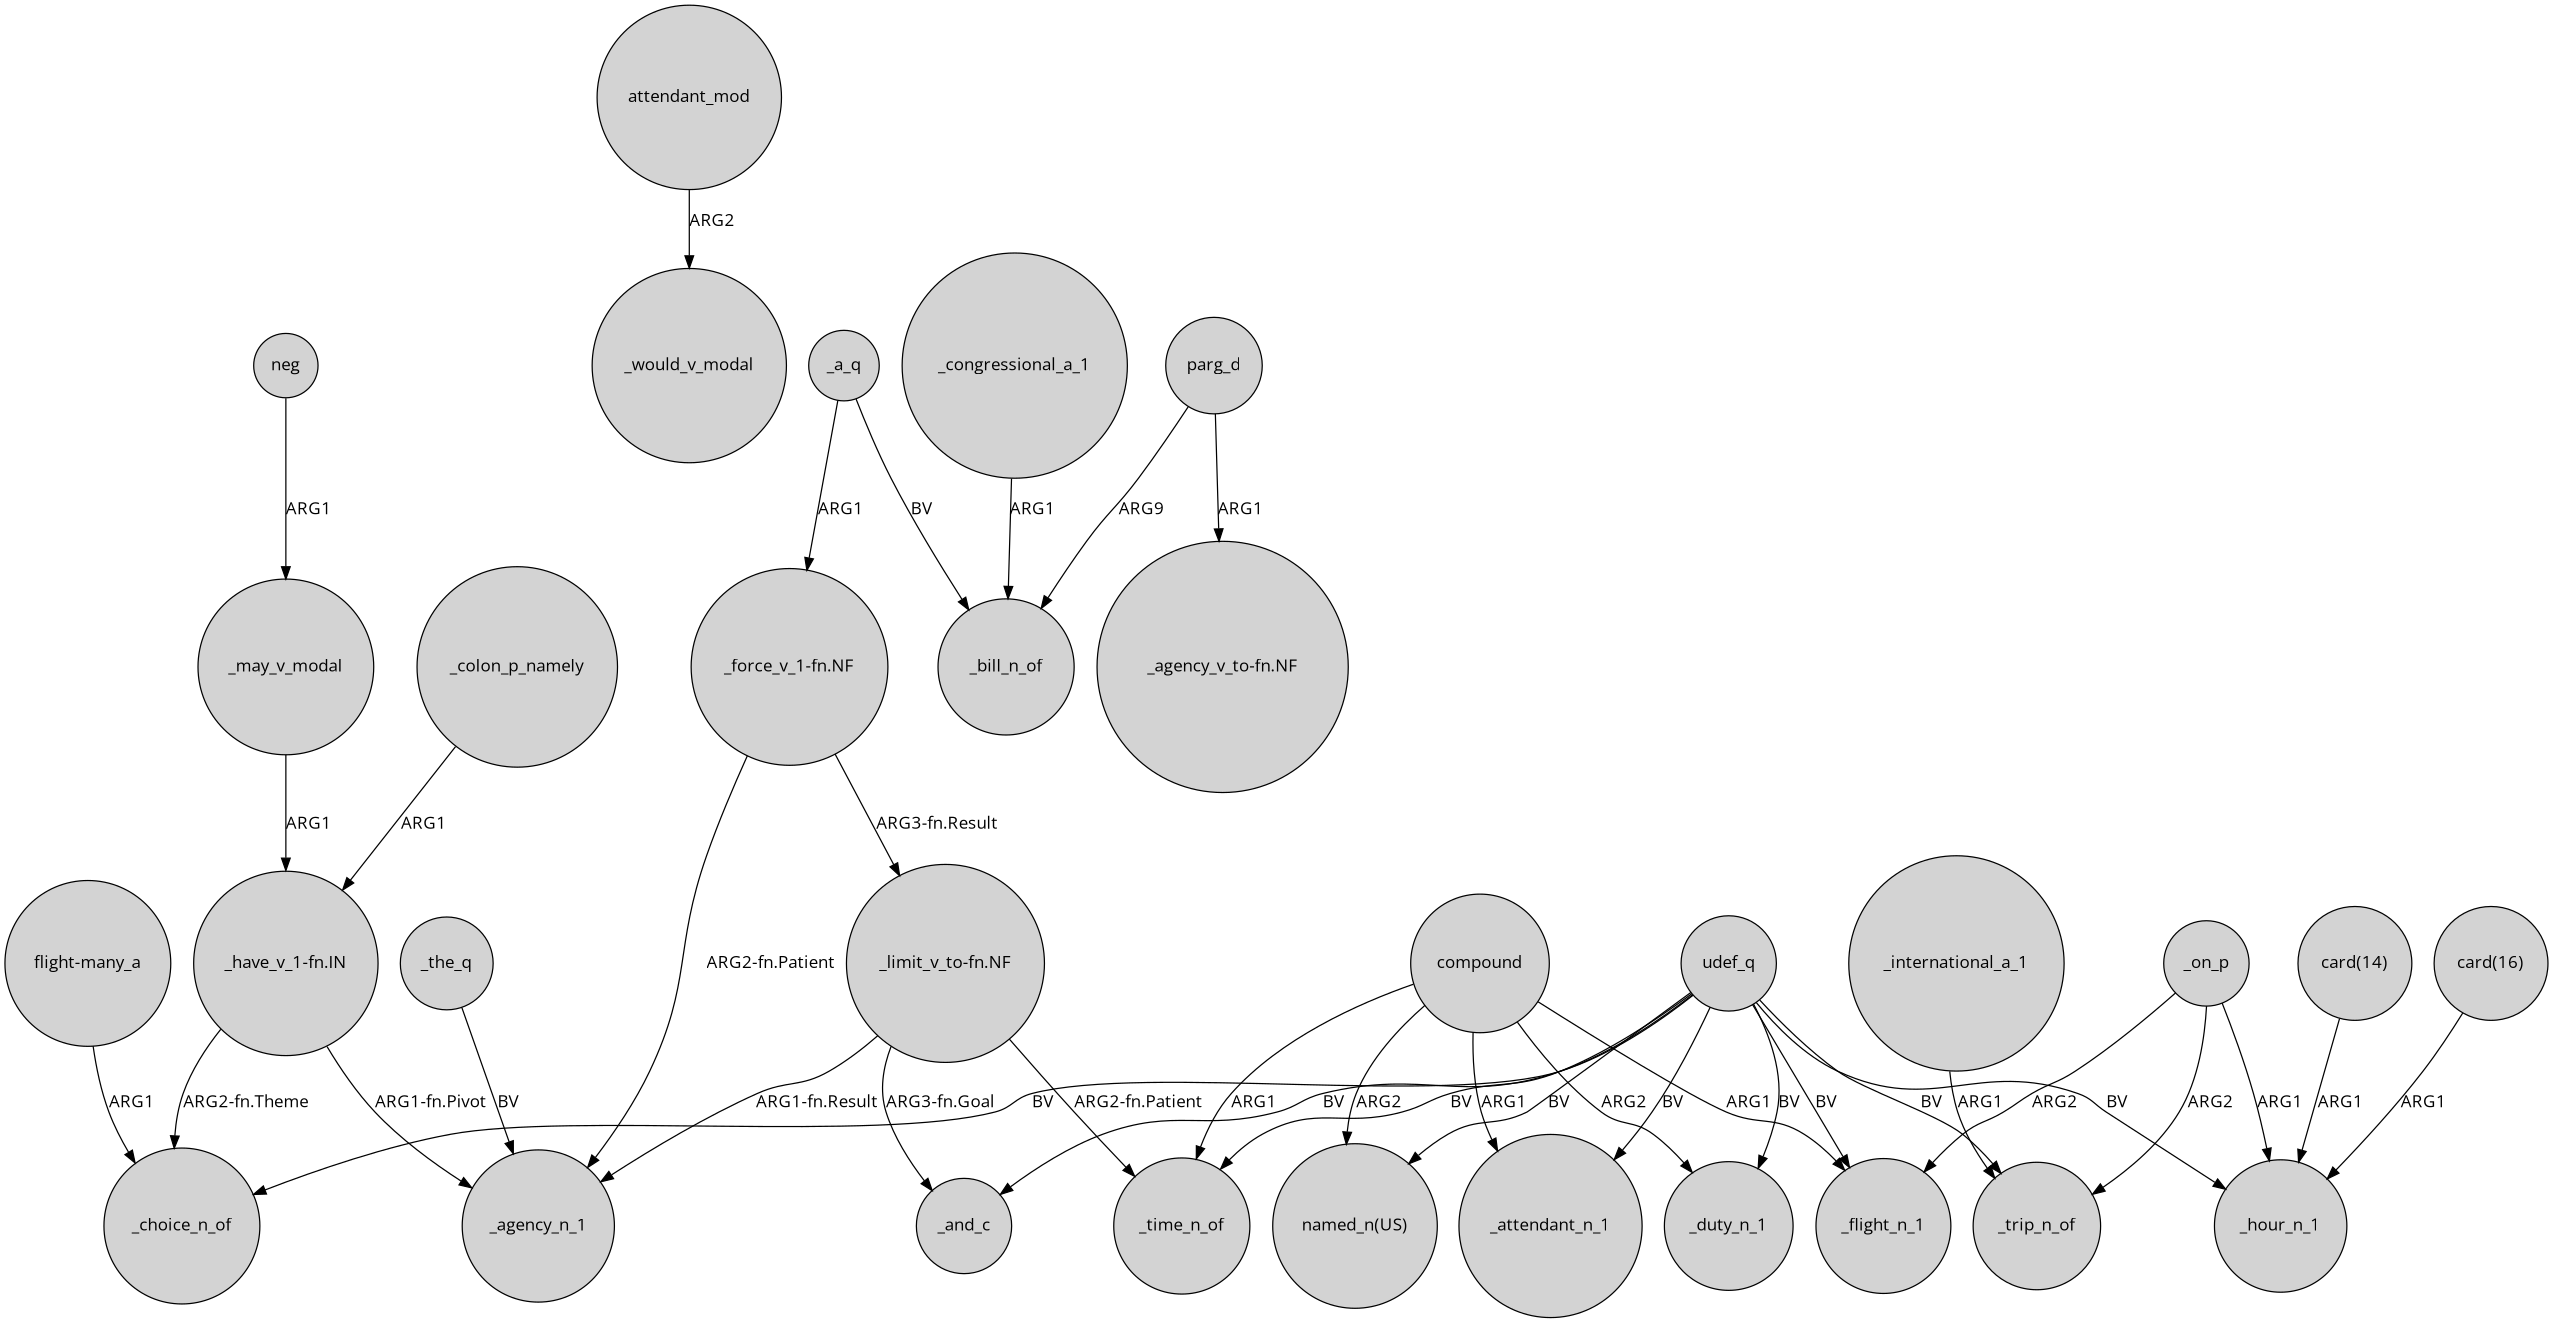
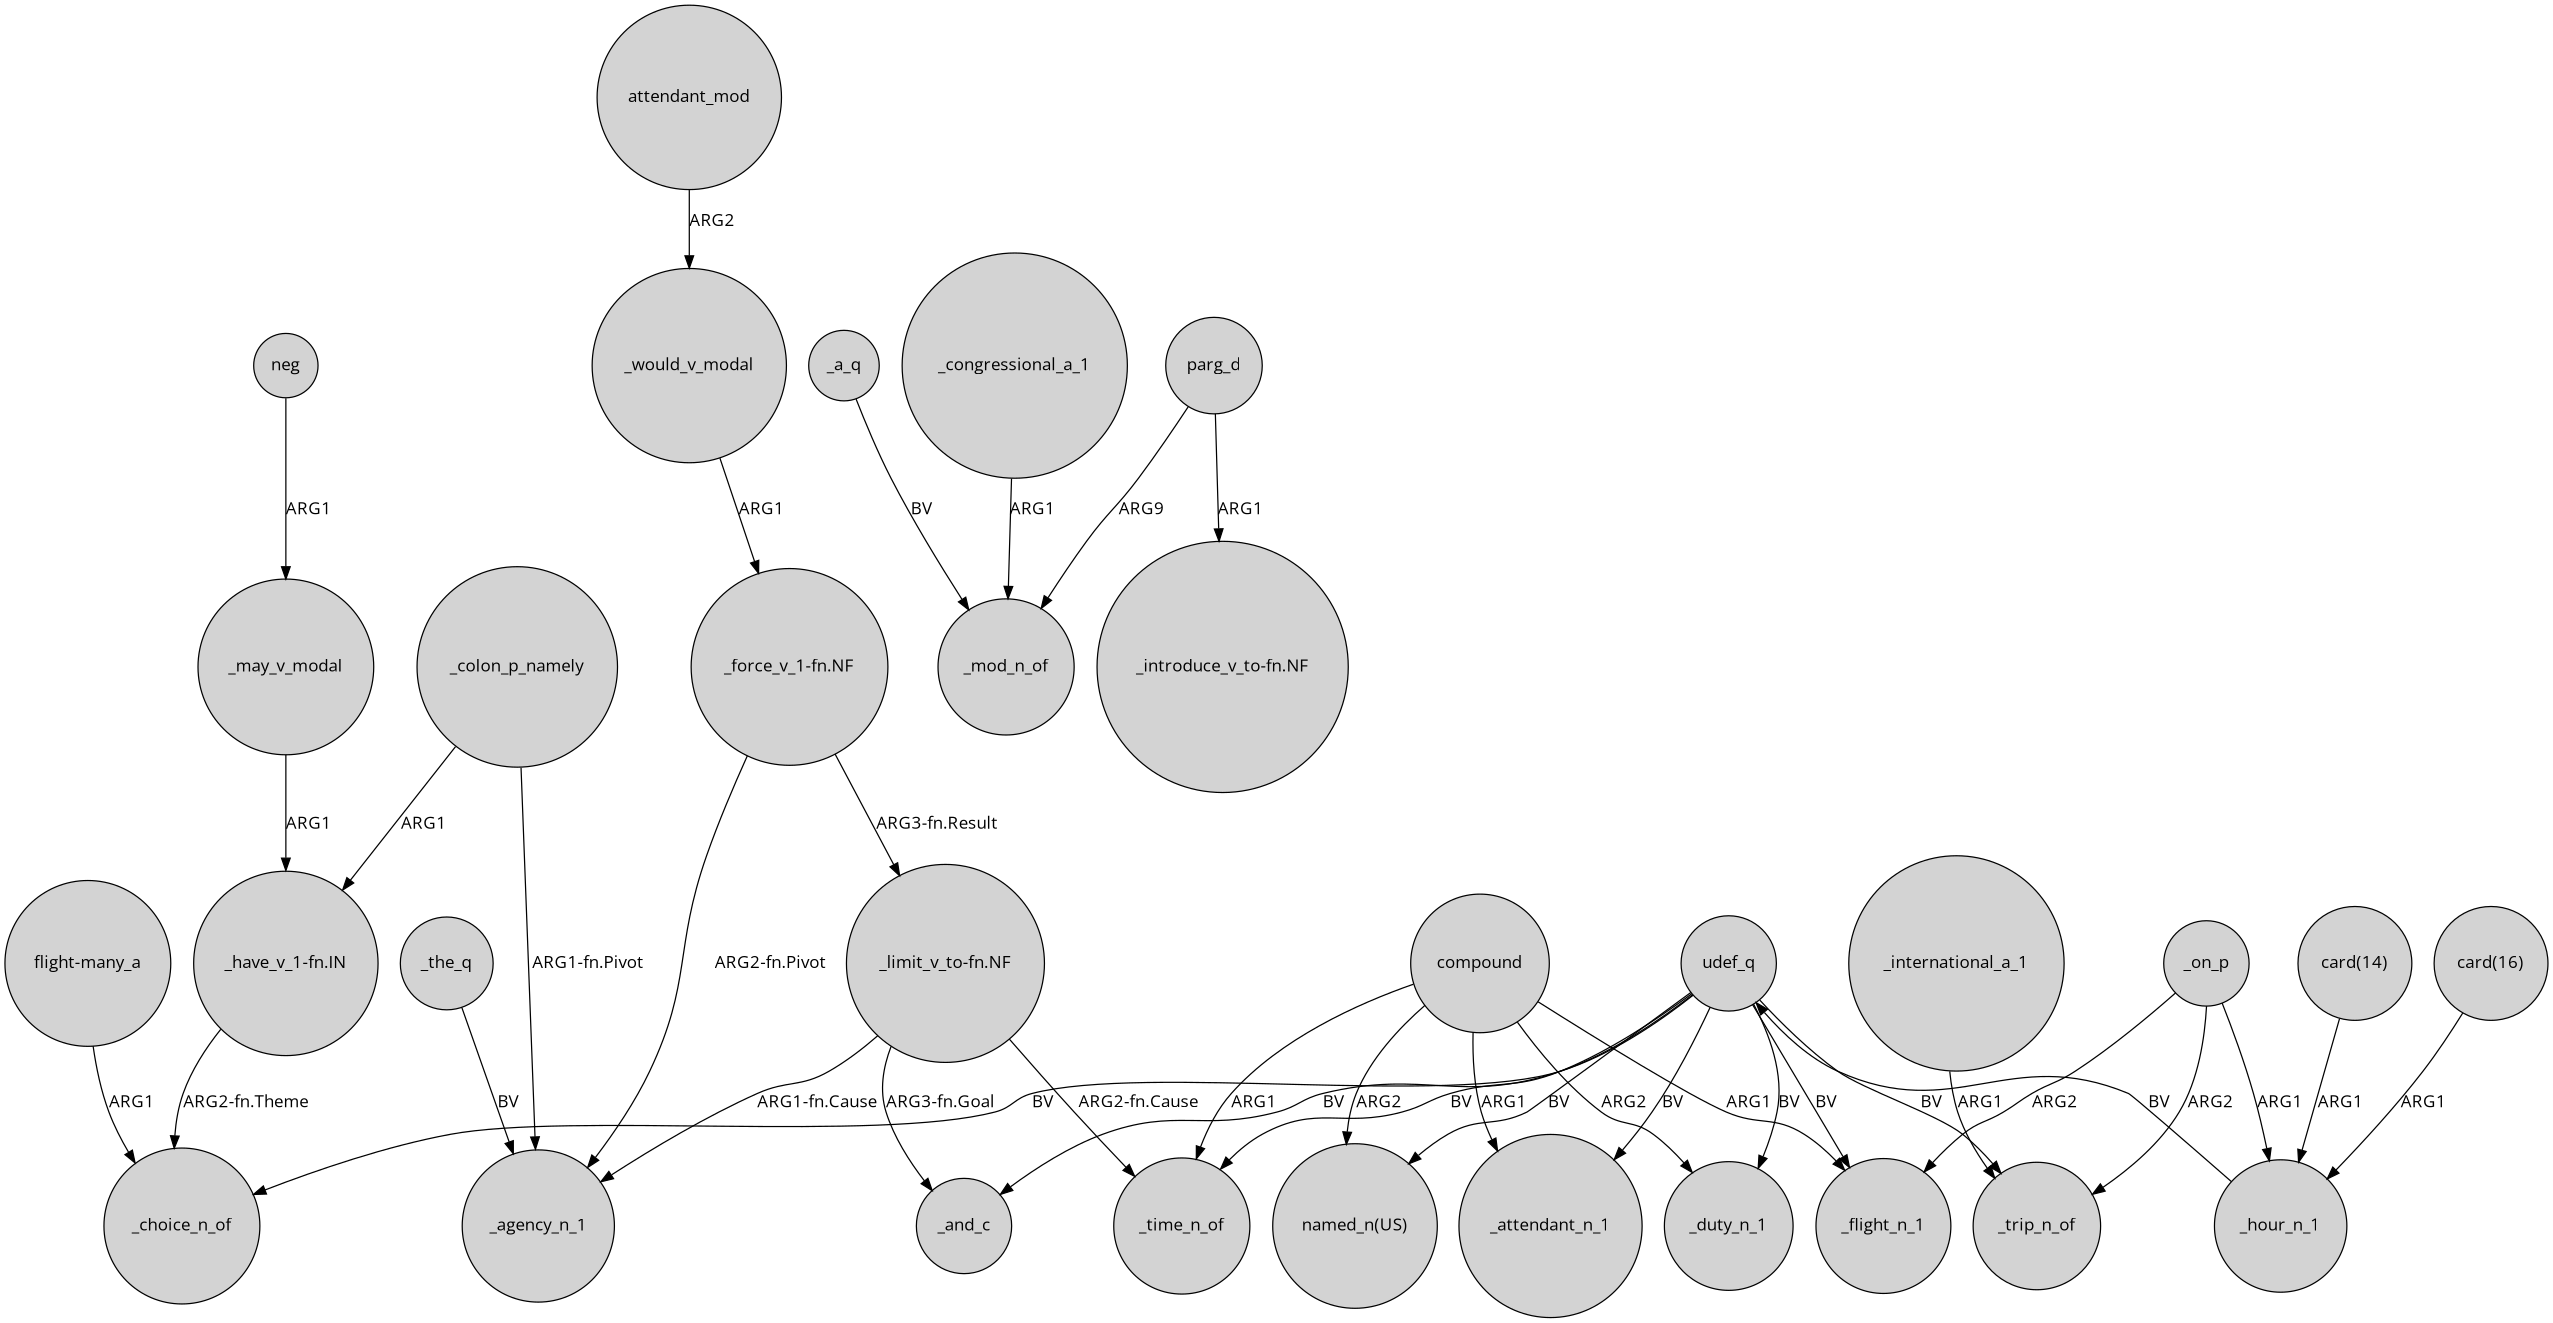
  digraph {
    fontname="Open Sans"
    node [fontname="Open Sans" shape=circle style=filled]
    edge [fontname="Open Sans"]
    "_have_v_1-fn.IN"
    _choice_n_of
    _agency_n_1
    _the_q
    "_force_v_1-fn.NF"
    "_limit_v_to-fn.NF"
    _time_n_of
    _and_c
    udef_q
    "named_n(US)"
    _trip_n_of
    _flight_n_1
    _hour_n_1
    _attendant_n_1
    _duty_n_1
    compound
    _international_a_1
    _a_q
-   _bill_n_of
+   _bill_n_of [label=_mod_n_of]
    neg
    _may_v_modal
    _on_p
    n23 [label=attendant_mod]
    _would_v_modal
    parg_d
-   "_introduce_v_to-fn.NF" [label="_agency_v_to-fn.NF"]
+   "_introduce_v_to-fn.NF"
    _congressional_a_1
    n28 [label="flight-many_a"]
    _colon_p_namely
    "card(14)"
    "card(16)"
    "_have_v_1-fn.IN" -> _choice_n_of [label="ARG2-fn.Theme"]
-   "_have_v_1-fn.IN" -> _agency_n_1 [label="ARG1-fn.Pivot"]
+   _colon_p_namely -> _agency_n_1 [label="ARG1-fn.Pivot"]
    _the_q -> _agency_n_1 [label=BV]
-   "_force_v_1-fn.NF" -> _agency_n_1 [label="ARG2-fn.Patient"]
+   "_force_v_1-fn.NF" -> _agency_n_1 [label="ARG2-fn.Pivot"]
    "_force_v_1-fn.NF" -> "_limit_v_to-fn.NF" [label="ARG3-fn.Result"]
-   "_limit_v_to-fn.NF" -> _agency_n_1 [label="ARG1-fn.Result"]
-   "_limit_v_to-fn.NF" -> _time_n_of [label="ARG2-fn.Patient"]
+   "_limit_v_to-fn.NF" -> _agency_n_1 [label="ARG1-fn.Cause"]
+   "_limit_v_to-fn.NF" -> _time_n_of [label="ARG2-fn.Cause"]
    "_limit_v_to-fn.NF" -> _and_c [label="ARG3-fn.Goal"]
    udef_q -> _choice_n_of [label=BV]
    udef_q -> _time_n_of [label=BV]
    udef_q -> _and_c [label=BV]
    udef_q -> "named_n(US)" [label=BV]
    udef_q -> _trip_n_of [label=BV]
    udef_q -> _flight_n_1 [label=BV]
-   udef_q -> _hour_n_1 [label=BV]
+   _hour_n_1 -> udef_q [label=BV]
    udef_q -> _attendant_n_1 [label=BV]
    udef_q -> _duty_n_1 [label=BV]
    compound -> _time_n_of [label=ARG1]
    compound -> "named_n(US)" [label=ARG2]
    compound -> _flight_n_1 [label=ARG1]
    compound -> _attendant_n_1 [label=ARG1]
    compound -> _duty_n_1 [label=ARG2]
    _international_a_1 -> _trip_n_of [label=ARG1]
    _a_q -> _bill_n_of [label=BV]
    neg -> _may_v_modal [label=ARG1]
    _may_v_modal -> "_have_v_1-fn.IN" [label=ARG1]
    _on_p -> _trip_n_of [label=ARG2]
    _on_p -> _flight_n_1 [label=ARG2]
    _on_p -> _hour_n_1 [label=ARG1]
    n23 -> _would_v_modal [label=ARG2]
-   _a_q -> "_force_v_1-fn.NF" [label=ARG1]
+   _would_v_modal -> "_force_v_1-fn.NF" [label=ARG1]
    parg_d -> _bill_n_of [label=ARG9]
    parg_d -> "_introduce_v_to-fn.NF" [label=ARG1]
    _congressional_a_1 -> _bill_n_of [label=ARG1]
    n28 -> _choice_n_of [label=ARG1]
    _colon_p_namely -> "_have_v_1-fn.IN" [label=ARG1]
    "card(14)" -> _hour_n_1 [label=ARG1]
    "card(16)" -> _hour_n_1 [label=ARG1]
  }
